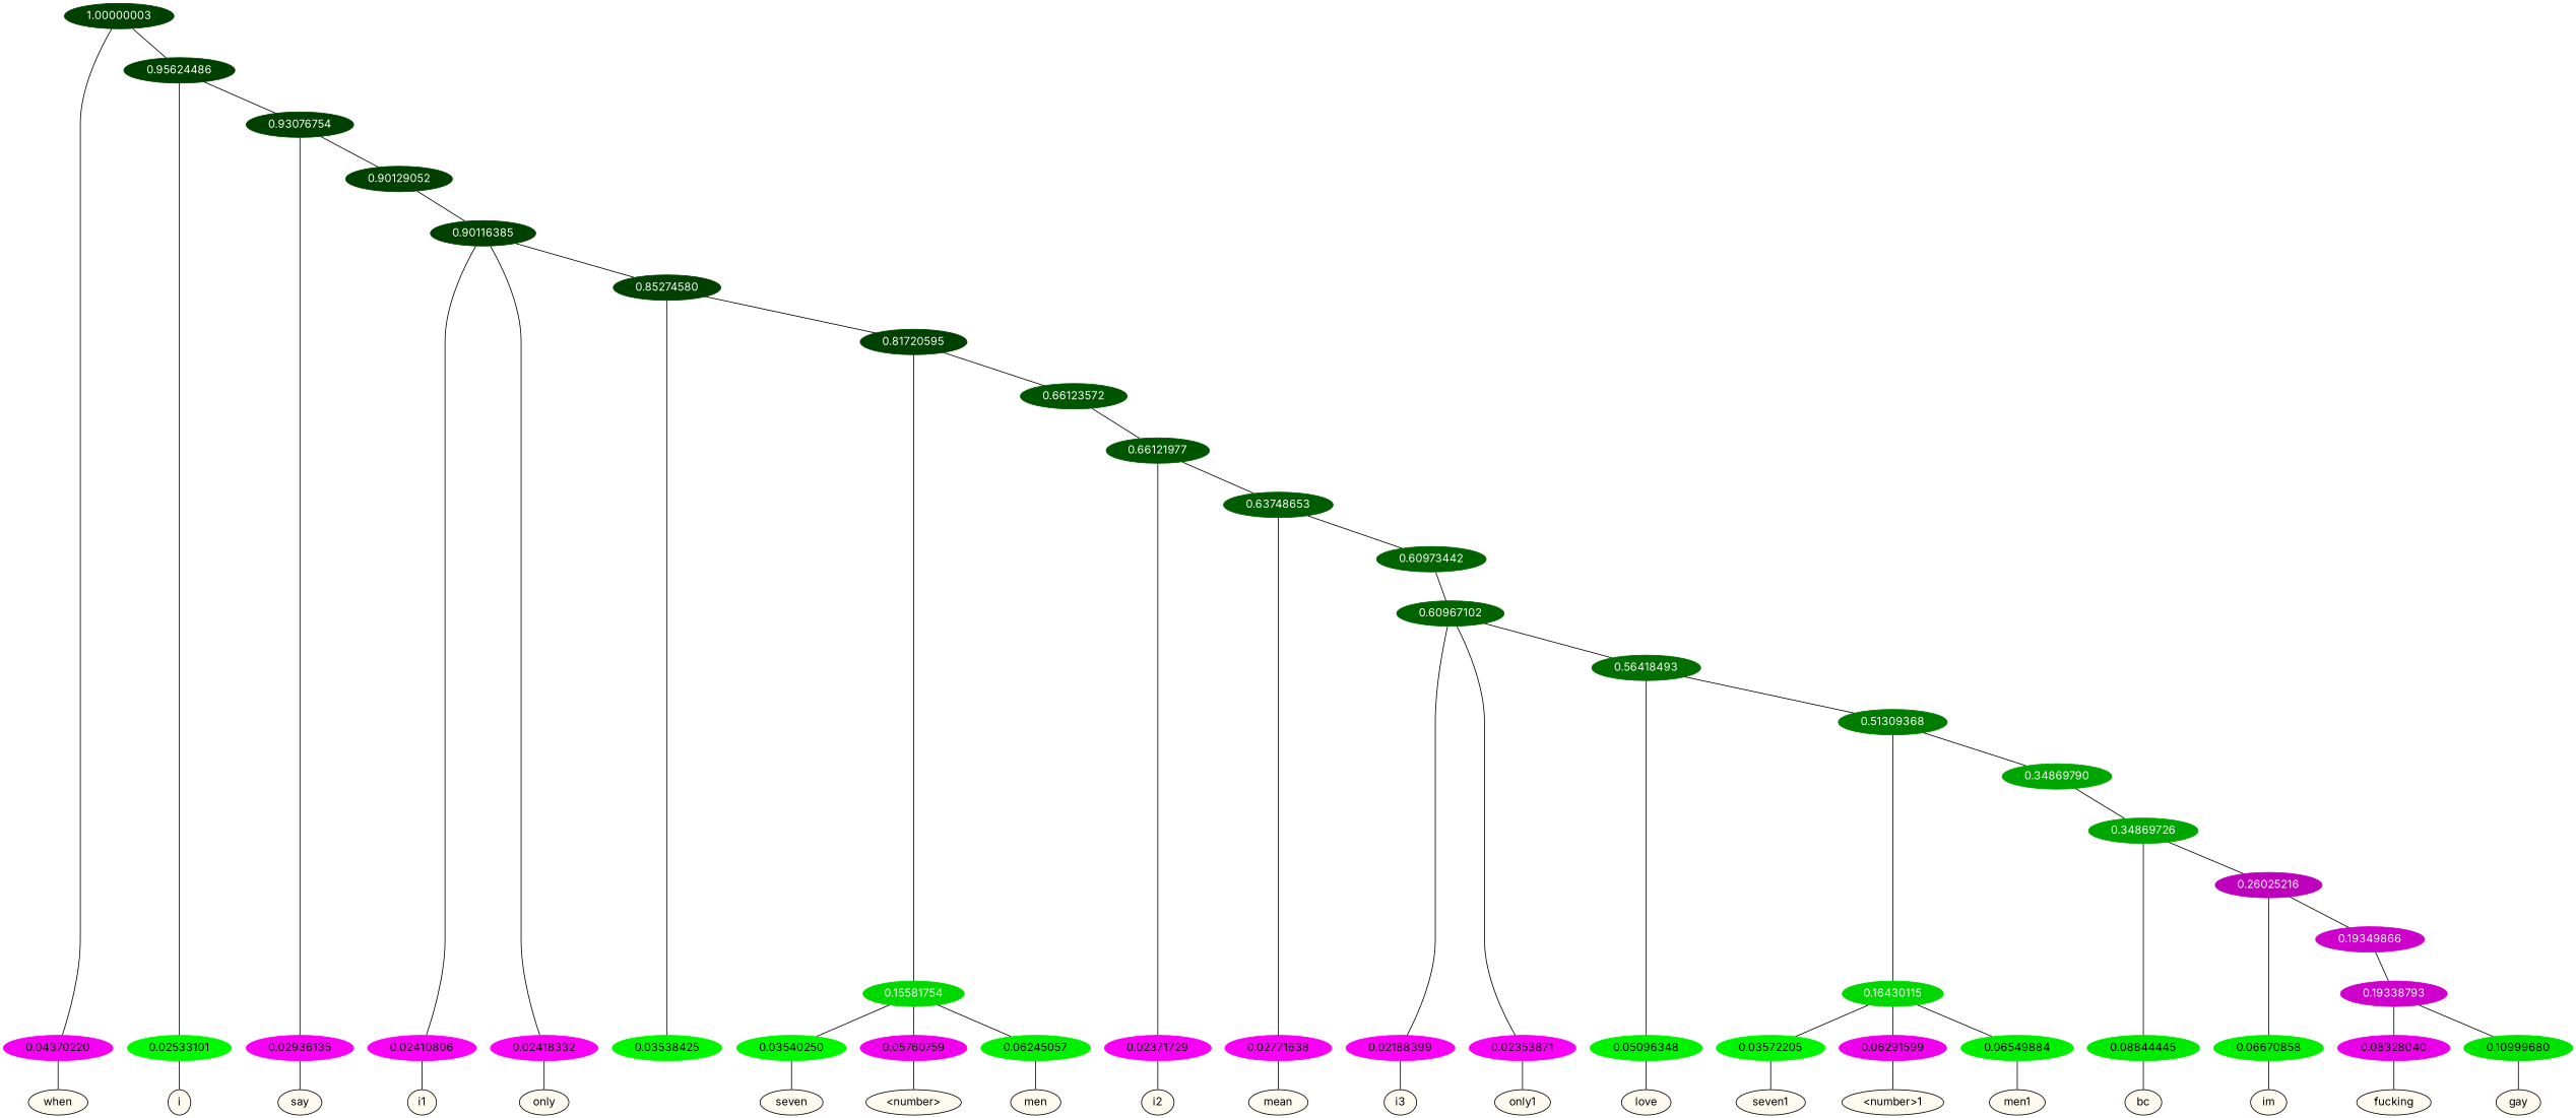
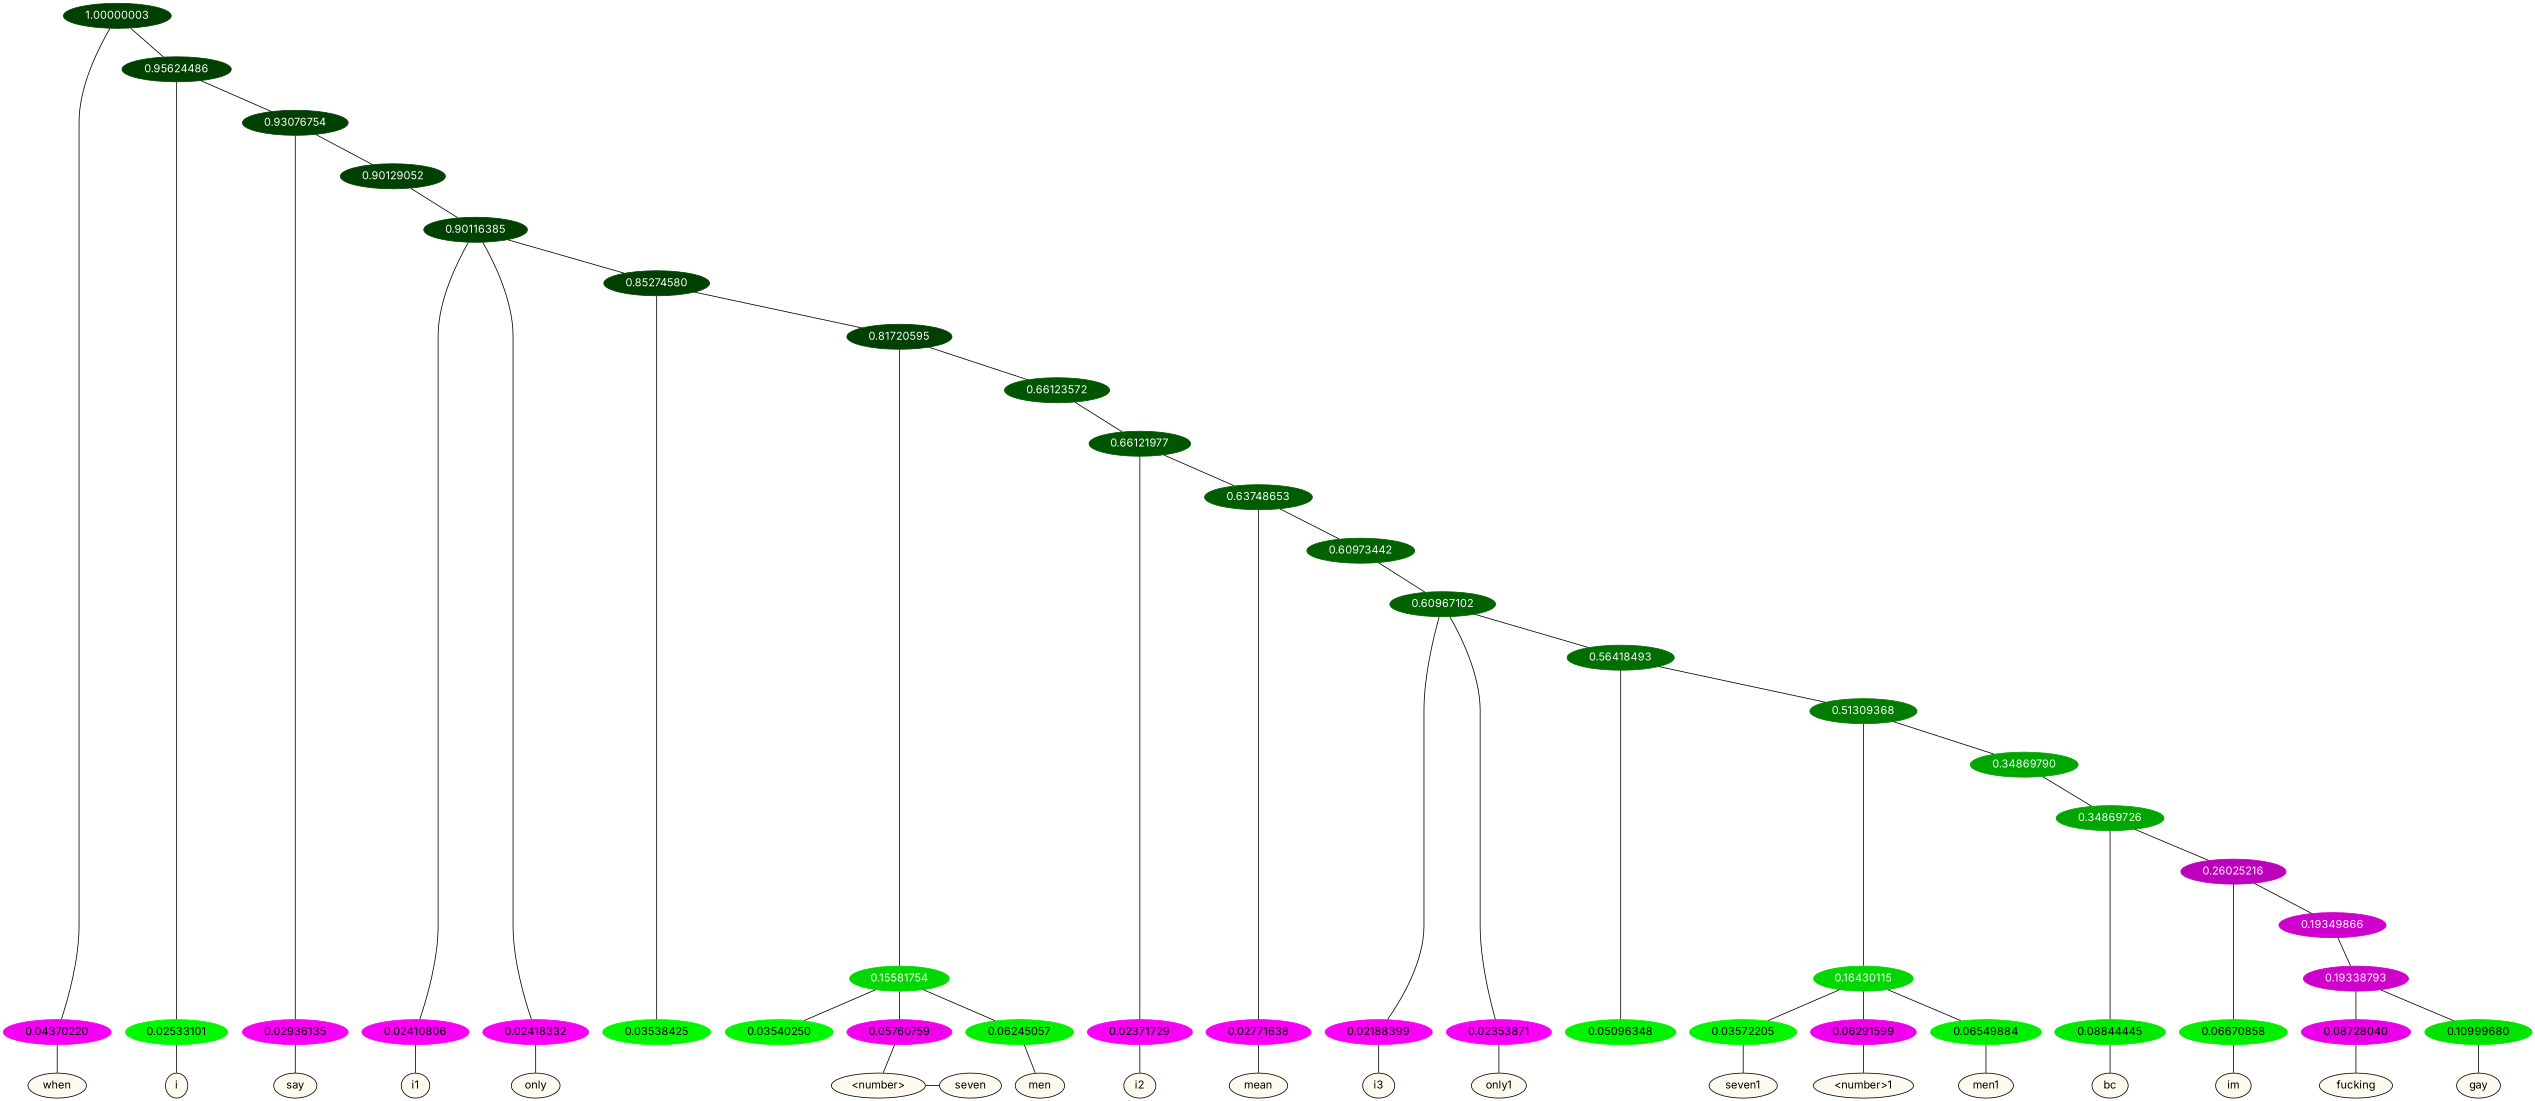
  graph {
    fontname=Inter
    node [color=black fontname=Inter format=png nodesep=0.001 ordering=out overlap_scaling=0.01 ranksep=0.001 style=filled fontcolor=black]
    edge [fontname=Inter]
    n1 [fillcolor=floralwhite height=0.15 label=when style="filled,solid" width=0.15 fontcolor=""]
    n2 [fillcolor=floralwhite height=0.15 label=i style="filled,solid" width=0.15 fontcolor=""]
    n3 [fillcolor=floralwhite height=0.15 label=say style="filled,solid" width=0.15 fontcolor=""]
    n4 [fillcolor=floralwhite height=0.15 label=i1 style="filled,solid" width=0.15 fontcolor=""]
    n5 [fillcolor=floralwhite height=0.15 label=only style="filled,solid" width=0.15 fontcolor=""]
    n6 [fillcolor=floralwhite height=0.15 label=seven style="filled,solid" width=0.15 fontcolor=""]
    n7 [fillcolor=floralwhite height=0.15 label="\<number\>" style="filled,solid" width=0.15 fontcolor=""]
    n8 [fillcolor=floralwhite height=0.15 label=men style="filled,solid" width=0.15 fontcolor=""]
    n9 [fillcolor=floralwhite height=0.15 label=i2 style="filled,solid" width=0.15 fontcolor=""]
    n10 [fillcolor=floralwhite height=0.15 label=mean style="filled,solid" width=0.15 fontcolor=""]
    n11 [fillcolor=floralwhite height=0.15 label=i3 style="filled,solid" width=0.15 fontcolor=""]
    n12 [fillcolor=floralwhite height=0.15 label=only1 style="filled,solid" width=0.15 fontcolor=""]
-   n13 [fillcolor=floralwhite height=0.15 label=love style="filled,solid" width=0.15 fontcolor=""]
    n14 [fillcolor=floralwhite height=0.15 label=seven1 style="filled,solid" width=0.15 fontcolor=""]
    n15 [fillcolor=floralwhite height=0.15 label="\<number\>1" style="filled,solid" width=0.15 fontcolor=""]
    n16 [fillcolor=floralwhite height=0.15 label=men1 style="filled,solid" width=0.15 fontcolor=""]
    n17 [fillcolor=floralwhite height=0.15 label=bc style="filled,solid" width=0.15 fontcolor=""]
    n18 [fillcolor=floralwhite height=0.15 label=im style="filled,solid" width=0.15 fontcolor=""]
    n19 [fillcolor=floralwhite height=0.15 label=fucking style="filled,solid" width=0.15 fontcolor=""]
    n20 [fillcolor=floralwhite height=0.15 label=gay style="filled,solid" width=0.15 fontcolor=""]
    n21 [color="0.835 1.000 0.956" height=0.15 label=0.04370220 width=0.15]
    n22 [color="0.334 1.000 0.975" height=0.15 label=0.02533101 width=0.15]
    n23 [color="0.835 1.000 0.971" height=0.15 label=0.02936135 width=0.15]
    n24 [color="0.835 1.000 0.976" height=0.15 label=0.02410806 width=0.15]
    n25 [color="0.835 1.000 0.976" height=0.15 label=0.02418332 width=0.15]
    n26 [color="0.334 1.000 0.965" height=0.15 label=0.03538425 width=0.15]
    n27 [color="0.334 1.000 0.965" height=0.15 label=0.03540250 width=0.15]
    n28 [color="0.835 1.000 0.942" height=0.15 label=0.05760759 width=0.15]
    n29 [color="0.334 1.000 0.938" height=0.15 label=0.06245057 width=0.15]
    n30 [color="0.835 1.000 0.976" height=0.15 label=0.02371729 width=0.15]
    n31 [color="0.835 1.000 0.972" height=0.15 label=0.02771638 width=0.15]
    n32 [color="0.835 1.000 0.978" height=0.15 label=0.02188399 width=0.15]
    n33 [color="0.835 1.000 0.976" height=0.15 label=0.02353871 width=0.15]
    n34 [color="0.334 1.000 0.949" height=0.15 label=0.05096348 width=0.15]
    n35 [color="0.334 1.000 0.964" height=0.15 label=0.03572205 width=0.15]
    n36 [color="0.835 1.000 0.937" height=0.15 label=0.06291599 width=0.15]
    n37 [color="0.334 1.000 0.935" height=0.15 label=0.06549884 width=0.15]
    n38 [color="0.334 1.000 0.912" height=0.15 label=0.08844445 width=0.15]
    n39 [color="0.334 1.000 0.933" height=0.15 label=0.06670858 width=0.15]
-   n40 [color="0.835 1.000 0.917" height=0.15 label=0.08328040 width=0.15]
+   n40 [color="0.835 1.000 0.917" height=0.15 label=0.08728040 width=0.15]
    n41 [color="0.334 1.000 0.890" height=0.15 label=0.10999680 width=0.15]
    n42 [color="0.334 1.000 0.250" fontcolor=grey99 height=0.15 label=1.00000003 width=0.15]
    n43 [color="0.334 1.000 0.250" fontcolor=grey99 height=0.15 label=0.95624486 width=0.15]
    n44 [color="0.334 1.000 0.250" fontcolor=grey99 height=0.15 label=0.93076754 width=0.15]
    n45 [color="0.334 1.000 0.250" fontcolor=grey99 height=0.15 label=0.90129052 width=0.15]
    n46 [color="0.334 1.000 0.250" fontcolor=grey99 height=0.15 label=0.90116385 width=0.15]
    n47 [color="0.334 1.000 0.250" fontcolor=grey99 height=0.15 label=0.85274580 width=0.15]
    n48 [color="0.334 1.000 0.250" fontcolor=grey99 height=0.15 label=0.81720595 width=0.15]
    n49 [color="0.334 1.000 0.844" fontcolor=grey99 height=0.15 label=0.15581754 width=0.15]
    n50 [color="0.334 1.000 0.339" fontcolor=grey99 height=0.15 label=0.66123572 width=0.15]
    n51 [color="0.334 1.000 0.339" fontcolor=grey99 height=0.15 label=0.66121977 width=0.15]
    n52 [color="0.334 1.000 0.363" fontcolor=grey99 height=0.15 label=0.63748653 width=0.15]
    n53 [color="0.334 1.000 0.390" fontcolor=grey99 height=0.15 label=0.60973442 width=0.15]
    n54 [color="0.334 1.000 0.390" fontcolor=grey99 height=0.15 label=0.60967102 width=0.15]
    n55 [color="0.334 1.000 0.436" fontcolor=grey99 height=0.15 label=0.56418493 width=0.15]
    n56 [color="0.334 1.000 0.487" fontcolor=grey99 height=0.15 label=0.51309368 width=0.15]
    n57 [color="0.334 1.000 0.836" fontcolor=grey99 height=0.15 label=0.16430115 width=0.15]
    n58 [color="0.334 1.000 0.651" fontcolor=grey99 height=0.15 label=0.34869790 width=0.15]
    n59 [color="0.334 1.000 0.651" fontcolor=grey99 height=0.15 label=0.34869726 width=0.15]
    n60 [color="0.835 1.000 0.740" fontcolor=grey99 height=0.15 label=0.26025216 width=0.15]
    n61 [color="0.835 1.000 0.807" fontcolor=grey99 height=0.15 label=0.19349866 width=0.15]
    n62 [color="0.835 1.000 0.807" fontcolor=grey99 height=0.15 label=0.19338793 width=0.15]
    subgraph sub_1 {
      rank=same
      n1
      n2
      n3
      n4
      n5
      n6
      n7
      n8
      n9
      n10
      n11
      n12
-     n13
      n14
      n15
      n16
      n17
      n18
      n19
      n20
    }
    subgraph sub_2 {
      rank=same
      n21
      n22
      n23
      n24
      n25
      n26
      n27
      n28
      n29
      n30
      n31
      n32
      n33
      n34
      n35
      n36
      n37
      n38
      n39
      n40
      n41
    }
    n21 -- n1
    n22 -- n2
    n23 -- n3
    n24 -- n4
    n25 -- n5
-   n27 -- n6
+   n7 -- n6
    n28 -- n7
    n29 -- n8
    n30 -- n9
    n31 -- n10
    n32 -- n11
    n33 -- n12
-   n34 -- n13
    n35 -- n14
    n36 -- n15
    n37 -- n16
    n38 -- n17
    n39 -- n18
    n40 -- n19
    n41 -- n20
    n42 -- n21
    n42 -- n43
    n43 -- n22
    n43 -- n44
    n44 -- n23
    n44 -- n45
    n45 -- n46
    n46 -- n24
    n46 -- n25
    n46 -- n47
    n47 -- n26
    n47 -- n48
    n48 -- n49
    n48 -- n50
    n49 -- n27
    n49 -- n28
    n49 -- n29
    n50 -- n51
    n51 -- n30
    n51 -- n52
    n52 -- n31
    n52 -- n53
    n53 -- n54
    n54 -- n32
    n54 -- n33
    n54 -- n55
    n55 -- n34
    n55 -- n56
    n56 -- n57
    n56 -- n58
    n57 -- n35
    n57 -- n36
    n57 -- n37
    n58 -- n59
    n59 -- n38
    n59 -- n60
    n60 -- n39
    n60 -- n61
    n61 -- n62
    n62 -- n40
    n62 -- n41
  }
